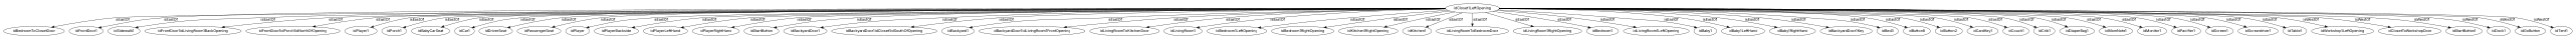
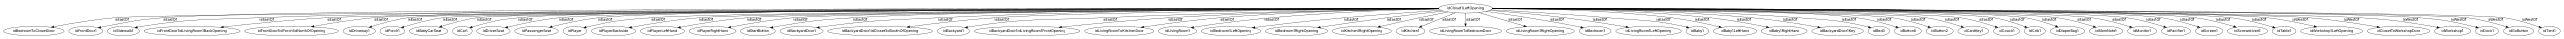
  strict digraph {
    fontname=Inter
    node [fontname=Inter node_type=entity_node]
    edge [edge_type=relationship fontname=Inter]
    idCloset1LeftOpening
    idBedroomToClosetDoor
    idFrontDoor1
    idSidewalk1
    idFrontDoor1idLivingRoom1BackOpening
    idFrontDoor1idPorch1idNorthOfOpening
-   idDriveway1 [label=idPlayer1]
+   idDriveway1
    idPorch1
    idBabyCarSeat
    idCar1
    idDriverSeat
    idPassengerSeat
    idPlayer
    idPlayerBackside
    idPlayerLeftHand
    idPlayerRightHand
    idStartButton
    idBackyardDoor1
    n19 [label=idBackyardDoor1idCloset1idSouthOfOpening]
    idBackyard1
    idBackyardDoor1idLivingRoom1FrontOpening
    idLivingRoomToKitchenDoor
    idLivingRoom1
    idBedroom1LeftOpening
    idBedroom1RightOpening
    idKitchen1RightOpening
    idKitchen1
    idLivingRoomToBedroomDoor
    idLivingRoom1RightOpening
    idBedroom1
    idLivingRoom1LeftOpening
    idBaby1
    idBaby1LeftHand
    idBaby1RightHand
    idBackyardDoor1Key
    n36 [label=idBed3]
    n37 [label=idButton8]
    idButton2
    idCardKey1
    idCouch1
    idCrib1
    idDiaperBag1
    idMomNote1
    idMonitor1
    idPacifier1
    idScreen1
-   idScrewdriver1
+   idScrewdriver1 [label=idScrewdriver6]
    idTable1
    idWorkshop1LeftOpening
    idClosetToWorkshopDoor
-   idWorkshop1 [label=idStartButton1]
+   idWorkshop1
    idDock1
    idGoButton
    idTent1
    idCloset1LeftOpening -> idBedroomToClosetDoor [label=isEastOf]
    idCloset1LeftOpening -> idFrontDoor1 [label=isEastOf]
    idCloset1LeftOpening -> idSidewalk1 [label=isEastOf]
    idCloset1LeftOpening -> idFrontDoor1idLivingRoom1BackOpening [label=isEastOf]
    idCloset1LeftOpening -> idFrontDoor1idPorch1idNorthOfOpening [label=isEastOf]
    idCloset1LeftOpening -> idDriveway1 [label=isEastOf]
    idCloset1LeftOpening -> idPorch1 [label=isEastOf]
    idCloset1LeftOpening -> idBabyCarSeat [label=isEastOf]
    idCloset1LeftOpening -> idCar1 [label=isEastOf]
    idCloset1LeftOpening -> idDriverSeat [label=isEastOf]
    idCloset1LeftOpening -> idPassengerSeat [label=isEastOf]
    idCloset1LeftOpening -> idPlayer [label=isEastOf]
    idCloset1LeftOpening -> idPlayerBackside [label=isEastOf]
    idCloset1LeftOpening -> idPlayerLeftHand [label=isEastOf]
    idCloset1LeftOpening -> idPlayerRightHand [label=isEastOf]
    idCloset1LeftOpening -> idStartButton [label=isEastOf]
    idCloset1LeftOpening -> idBackyardDoor1 [label=isEastOf]
    idCloset1LeftOpening -> n19 [label=isEastOf]
    idCloset1LeftOpening -> idBackyard1 [label=isEastOf]
    idCloset1LeftOpening -> idBackyardDoor1idLivingRoom1FrontOpening [label=isEastOf]
    idCloset1LeftOpening -> idLivingRoomToKitchenDoor [label=isEastOf]
    idCloset1LeftOpening -> idLivingRoom1 [label=isEastOf]
    idCloset1LeftOpening -> idBedroom1LeftOpening [label=isEastOf]
    idCloset1LeftOpening -> idBedroom1RightOpening [label=isEastOf]
    idCloset1LeftOpening -> idKitchen1RightOpening [label=isEastOf]
    idCloset1LeftOpening -> idKitchen1 [label=isEastOf]
    idCloset1LeftOpening -> idLivingRoomToBedroomDoor [label=isEastOf]
    idCloset1LeftOpening -> idLivingRoom1RightOpening [label=isEastOf]
    idCloset1LeftOpening -> idBedroom1 [label=isEastOf]
    idCloset1LeftOpening -> idLivingRoom1LeftOpening [label=isEastOf]
    idCloset1LeftOpening -> idBaby1 [label=isEastOf]
    idCloset1LeftOpening -> idBaby1LeftHand [label=isEastOf]
    idCloset1LeftOpening -> idBaby1RightHand [label=isEastOf]
    idCloset1LeftOpening -> idBackyardDoor1Key [label=isEastOf]
    idCloset1LeftOpening -> n36 [label=isEastOf]
    idCloset1LeftOpening -> n37 [label=isEastOf]
    idCloset1LeftOpening -> idButton2 [label=isEastOf]
    idCloset1LeftOpening -> idCardKey1 [label=isEastOf]
    idCloset1LeftOpening -> idCouch1 [label=isEastOf]
    idCloset1LeftOpening -> idCrib1 [label=isEastOf]
    idCloset1LeftOpening -> idDiaperBag1 [label=isEastOf]
    idCloset1LeftOpening -> idMomNote1 [label=isEastOf]
    idCloset1LeftOpening -> idMonitor1 [label=isEastOf]
    idCloset1LeftOpening -> idPacifier1 [label=isEastOf]
    idCloset1LeftOpening -> idScreen1 [label=isEastOf]
    idCloset1LeftOpening -> idScrewdriver1 [label=isEastOf]
    idCloset1LeftOpening -> idTable1 [label=isEastOf]
    idCloset1LeftOpening -> idWorkshop1LeftOpening [label=isWestOf]
    idCloset1LeftOpening -> idClosetToWorkshopDoor [label=isWestOf]
    idCloset1LeftOpening -> idWorkshop1 [label=isWestOf]
    idCloset1LeftOpening -> idDock1 [label=isWestOf]
    idCloset1LeftOpening -> idGoButton [label=isWestOf]
    idCloset1LeftOpening -> idTent1 [label=isWestOf]
  }
